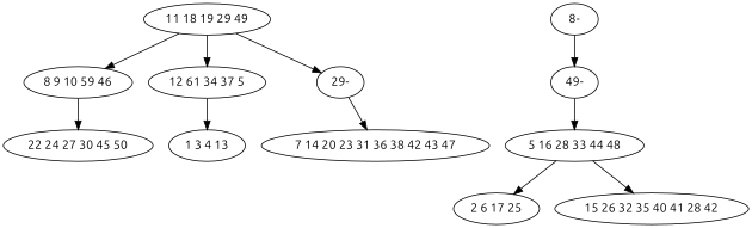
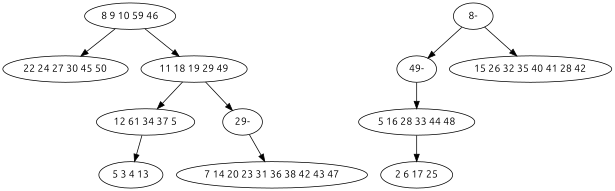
  digraph {
    fontname=Ubuntu
    node [fontname=Ubuntu]
    edge [fontname=Ubuntu]
    n1 [label="8 9 10 59 46"]
    n2 [label="22 24 27 30 45 50"]
    n3 [label="11 18 19 29 49"]
    n4 [label="12 61 34 37 5"]
    n5 [label="29-"]
-   n6 [label="1 3 4 13"]
+   n6 [label="5 3 4 13"]
    n7 [label="7 14 20 23 31 36 38 42 43 47"]
    n8 [label="8-"]
    n9 [label="49-"]
    n10 [label="5 16 28 33 44 48"]
    n11 [label="2 6 17 25"]
    n12 [label="15 26 32 35 40 41 28 42"]
    n1 -> n2
-   n3 -> n1
+   n1 -> n3
    n3 -> n4
    n3 -> n5
    n4 -> n6
    n5 -> n7
    n8 -> n9
    n9 -> n10
    n10 -> n11
-   n10 -> n12
+   n8 -> n12
  }
